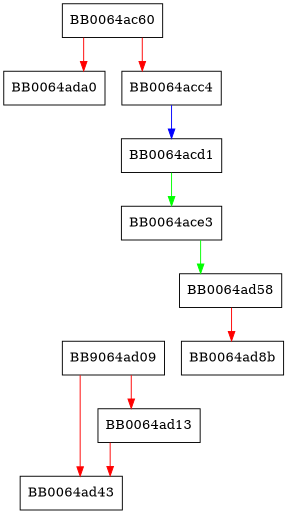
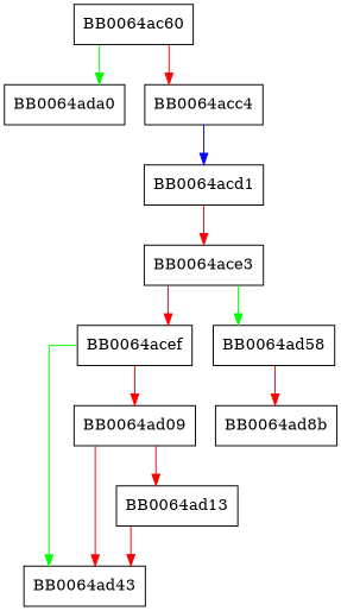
  digraph {
    splines=ortho
    node [shape=box]
    edge [color=red]
    BB0064ac60
    BB0064ada0
    BB0064acc4
    BB0064acd1
+   BB0064acef
    BB0064ad43
-   BB0064ad09 [label=BB9064ad09]
+   BB0064ad09
    BB0064ace3
    BB0064ad13
    BB0064ad58
    BB0064ad8b
-   BB0064ac60 -> BB0064ada0
+   BB0064ac60 -> BB0064ada0 [color=green]
    BB0064ac60 -> BB0064acc4
    BB0064acc4 -> BB0064acd1 [color=blue]
-   BB0064acd1 -> BB0064ace3 [color=green]
+   BB0064acd1 -> BB0064ace3
+   BB0064acef -> BB0064ad43 [color=green]
+   BB0064acef -> BB0064ad09
    BB0064ad09 -> BB0064ad43
    BB0064ad09 -> BB0064ad13
+   BB0064ace3 -> BB0064acef
    BB0064ace3 -> BB0064ad58 [color=green]
    BB0064ad13 -> BB0064ad43
    BB0064ad58 -> BB0064ad8b
  }
